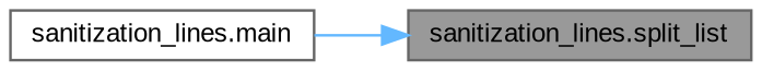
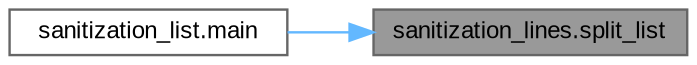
  digraph {
    rankdir=RL
    fontname="Liberation Sans"
    node [fontname="Liberation Sans" fontsize=10 shape=box style=filled]
    n1 [color=gray40 fillcolor=grey60 fontcolor=black height=0.2 label="sanitization_lines.split_list" width=0.4]
-   n2 [color=grey40 fillcolor=white height=0.2 label="sanitization_lines.main" width=0.4]
+   n2 [color=grey40 fillcolor=white height=0.2 label="sanitization_list.main" width=0.4]
    n1 -> n2 [color=steelblue1 dir=back fontname="Liberation Sans" fontsize=10 labelfontname=Helvetica labelfontsize=10 style=solid]
  }
